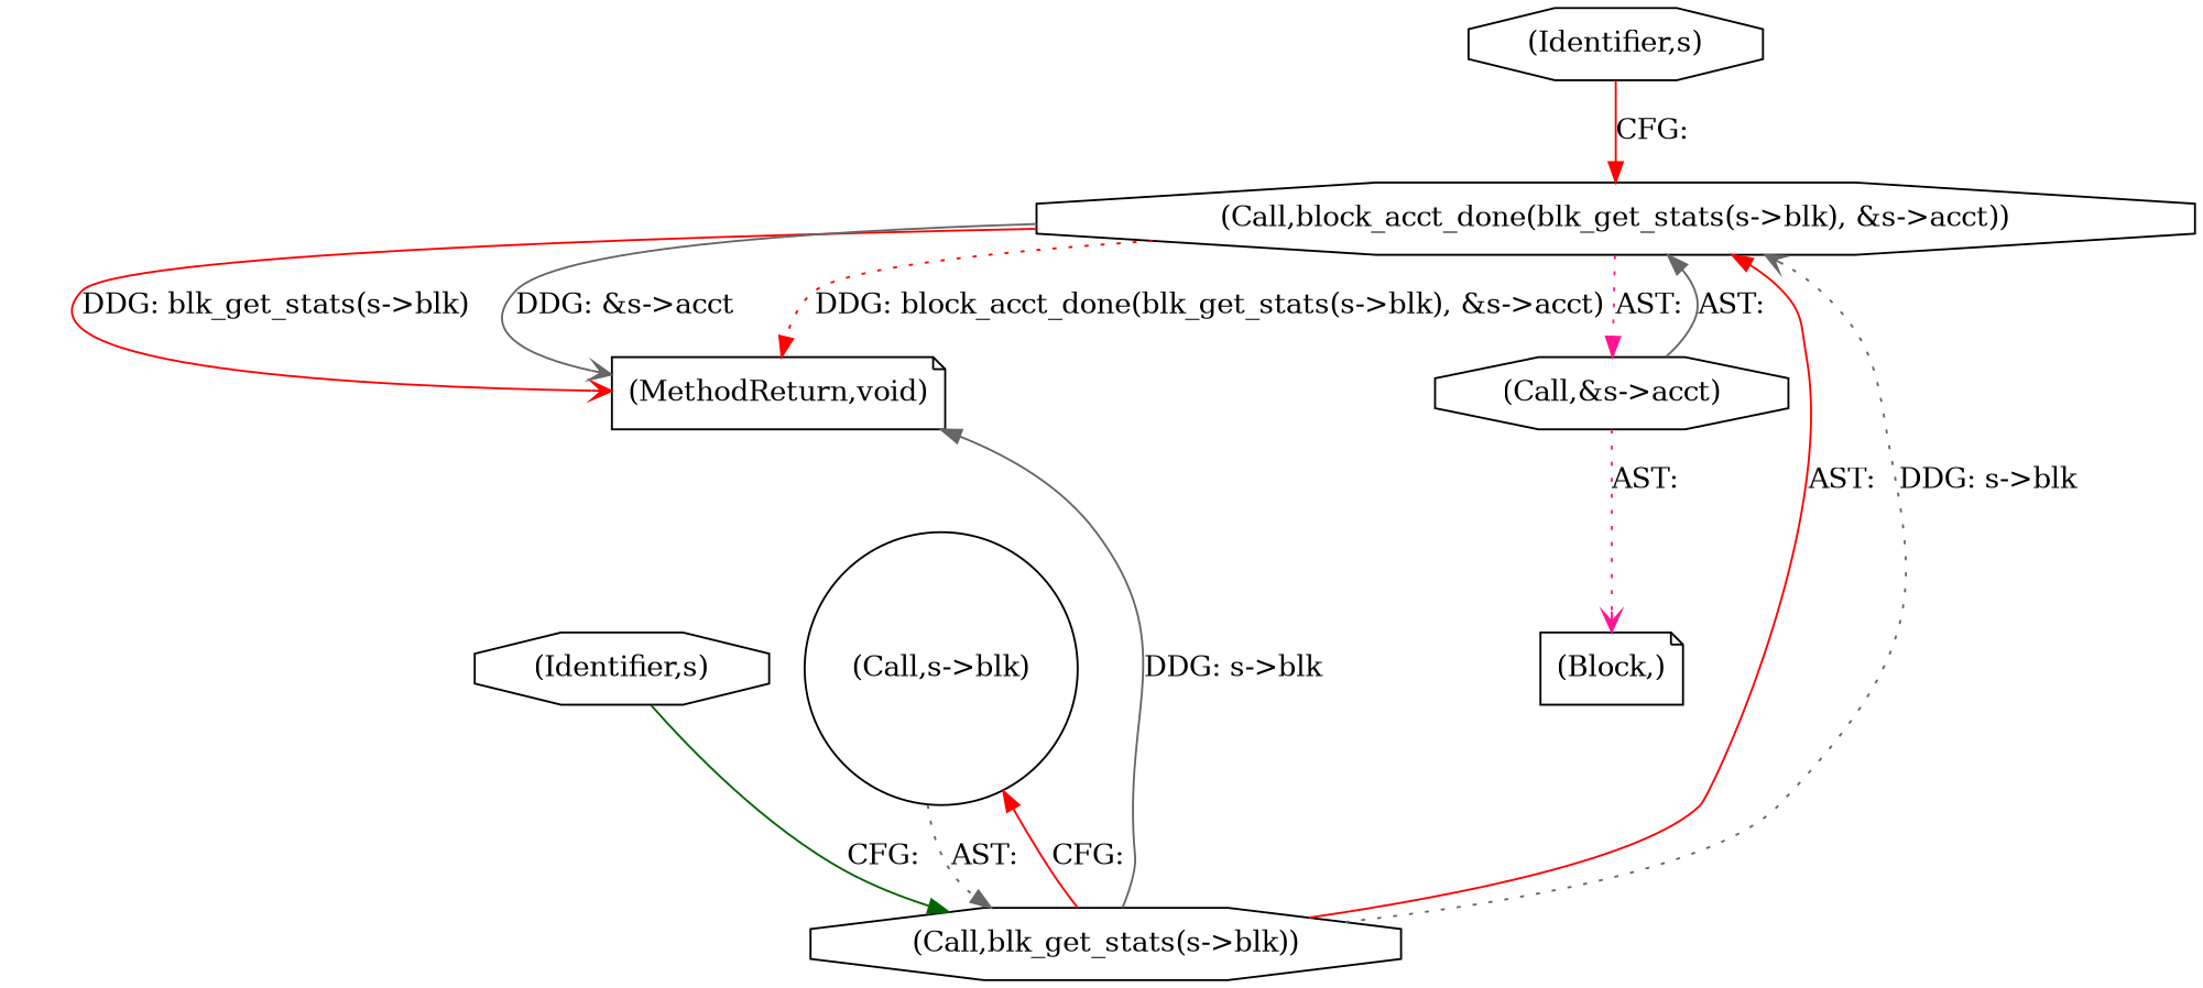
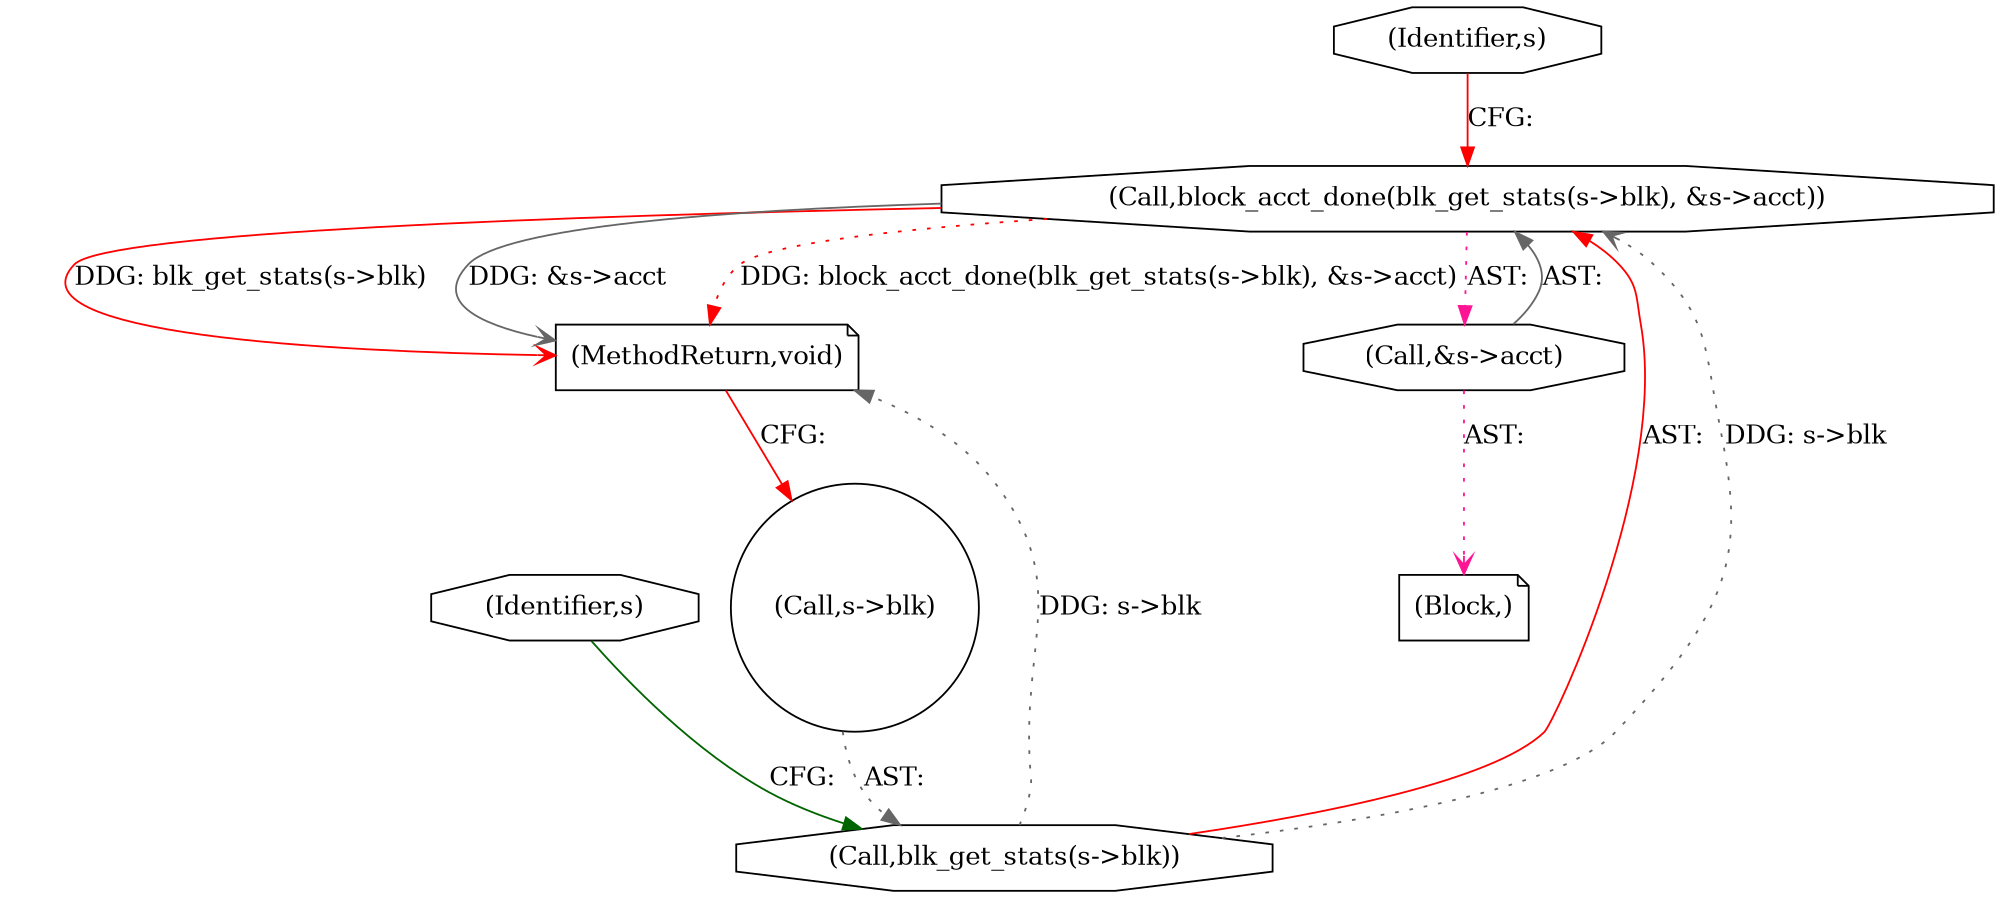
  digraph {
    node [shape=octagon]
    edge [arrowhead=normal color=red style=solid]
    n1 [label="(Call,block_acct_done(blk_get_stats(s->blk), &s->acct))"]
    n2 [label="(MethodReturn,void)" shape=note]
    n3 [label="(Call,&s->acct)"]
    n4 [label="(Block,)" shape=note]
    n5 [label="(Call,blk_get_stats(s->blk))"]
    n6 [label="(Call,s->blk)" shape=circle]
    n7 [label="(Identifier,s)"]
    n8 [label="(Identifier,s)"]
    n1 -> n2 [arrowhead=vee label="DDG: blk_get_stats(s->blk)"]
    n1 -> n2 [arrowhead=vee color=gray40 label="DDG: &s->acct"]
    n1 -> n2 [label="DDG: block_acct_done(blk_get_stats(s->blk), &s->acct)" style=dotted]
    n1 -> n3 [color=deeppink label="AST: " style=dotted]
    n3 -> n1 [color=gray40 label="AST: "]
    n3 -> n4 [arrowhead=vee color=deeppink label="AST: " style=dotted]
    n5 -> n1 [label="AST: "]
    n5 -> n1 [arrowhead=vee color=gray40 label="DDG: s->blk" style=dotted]
-   n5 -> n2 [color=gray40 label="DDG: s->blk"]
-   n5 -> n6 [label="CFG: "]
+   n5 -> n2 [color=gray40 label="DDG: s->blk" style=dotted]
+   n2 -> n6 [label="CFG: "]
    n6 -> n5 [color=gray40 label="AST: " style=dotted]
    n7 -> n5 [color=darkgreen label="CFG: "]
    n8 -> n1 [label="CFG: "]
  }
